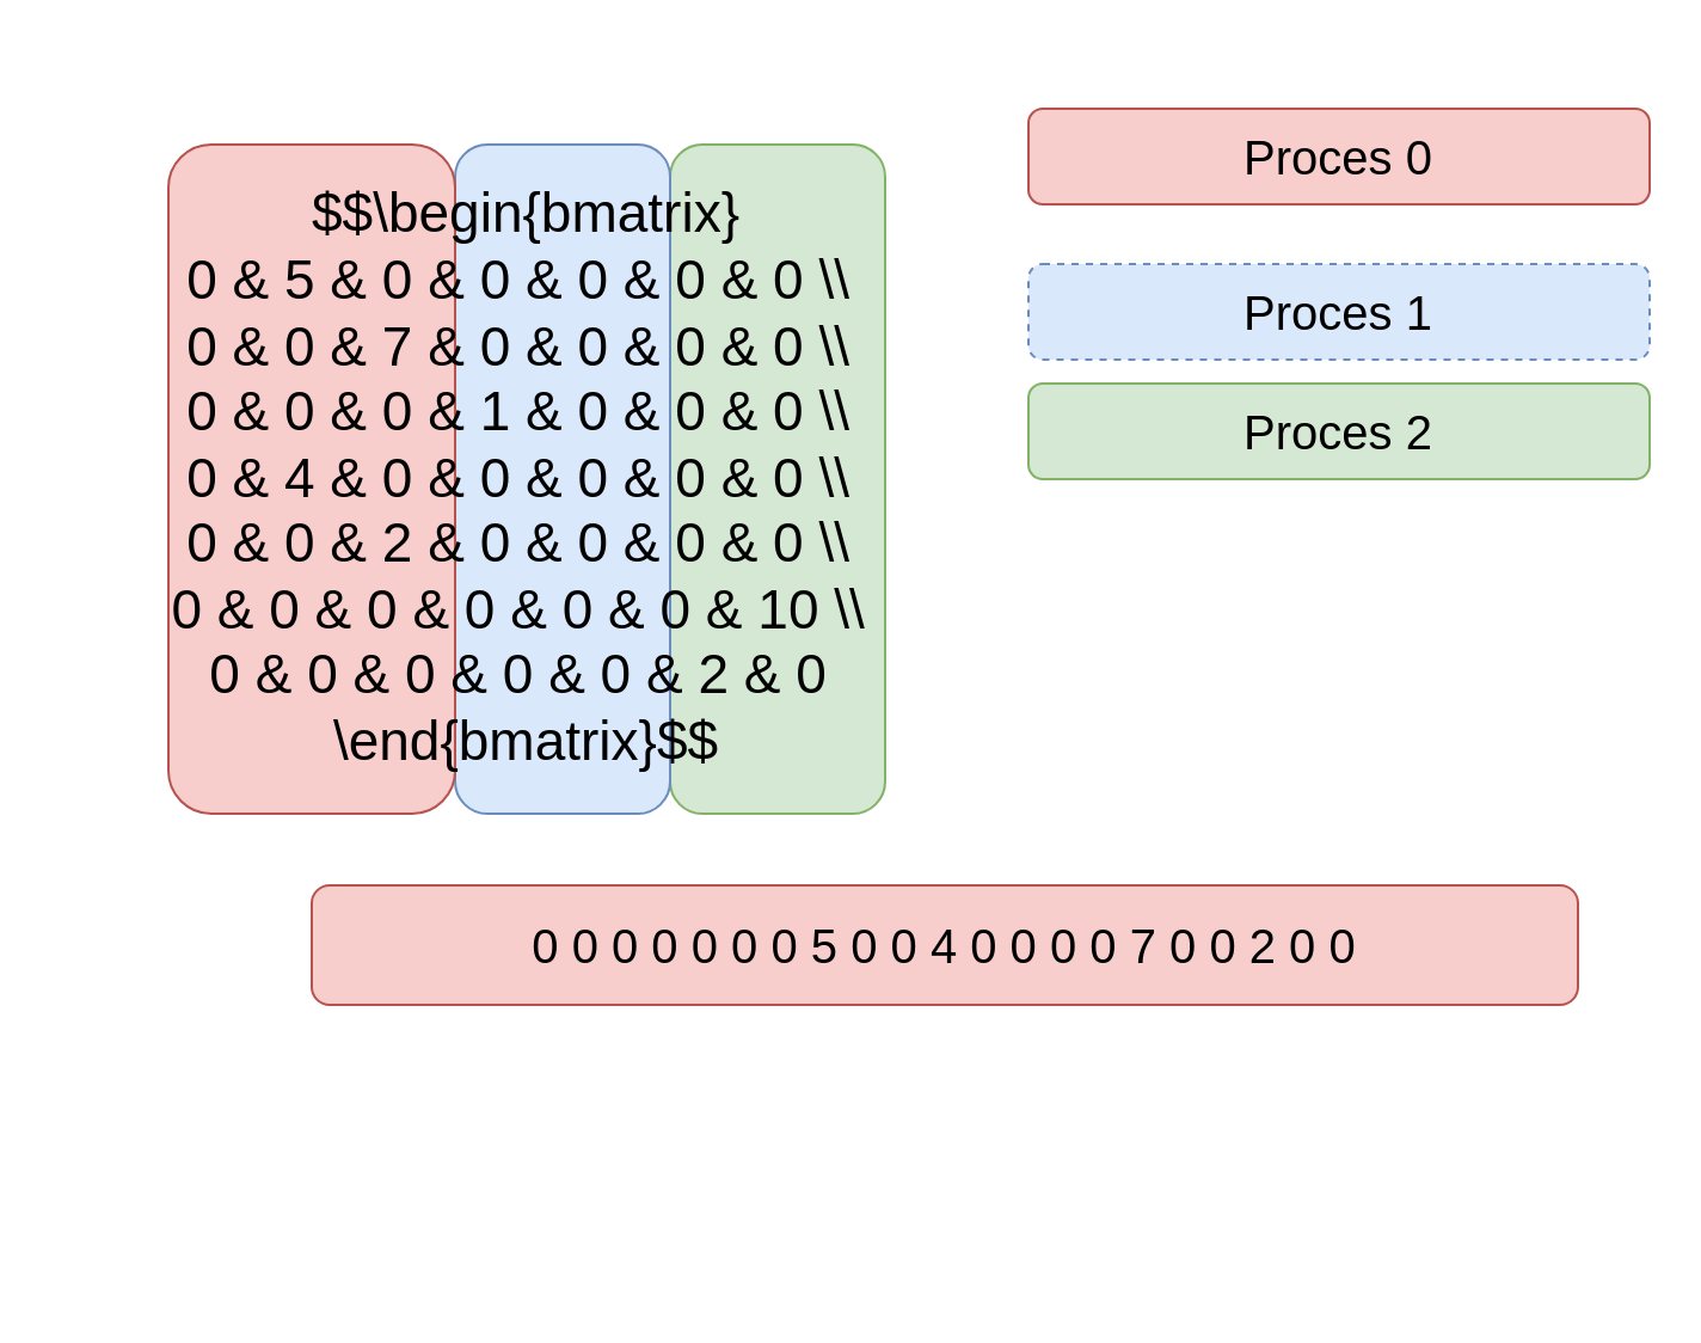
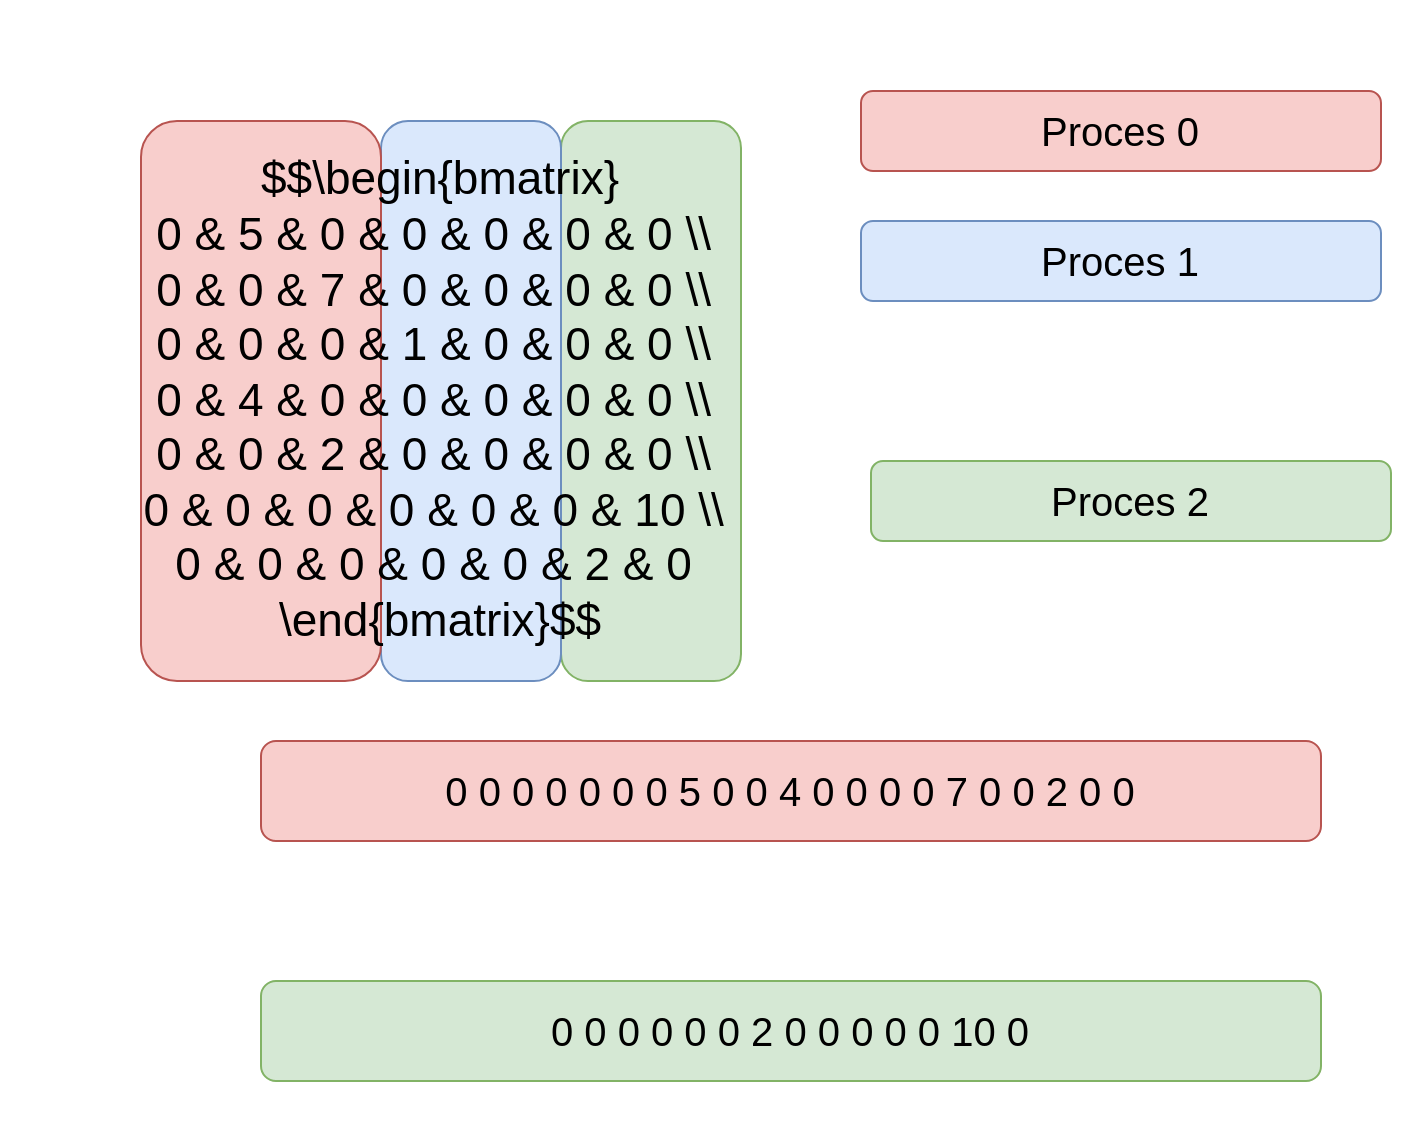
  <mxCell id="0" />
  <mxCell id="1" parent="0" />
  <mxCell id="2" value="" style="rounded=1;whiteSpace=wrap;html=1;fillColor=#d5e8d4;fontSize=20;strokeColor=#82b366;" vertex="1" parent="1"><mxGeometry x="280" y="60" width="90" height="280" as="geometry" /></mxCell>
  <mxCell id="3" value="" style="rounded=1;whiteSpace=wrap;html=1;fillColor=#dae8fc;fontSize=20;strokeColor=#6c8ebf;" vertex="1" parent="1"><mxGeometry x="190" y="60" width="90" height="280" as="geometry" /></mxCell>
  <mxCell id="4" value="" style="rounded=1;whiteSpace=wrap;html=1;fillColor=#f8cecc;fontSize=20;strokeColor=#b85450;" vertex="1" parent="1"><mxGeometry x="70" y="60" width="120" height="280" as="geometry" /></mxCell>
  <mxCell id="5" value="Proces 0" style="rounded=1;whiteSpace=wrap;html=1;fillColor=#f8cecc;fontSize=20;strokeColor=#b85450;" vertex="1" parent="1"><mxGeometry x="430" y="45" width="260" height="40" as="geometry" /></mxCell>
- <mxCell id="6" value="Proces 1" style="rounded=1;whiteSpace=wrap;html=1;fillColor=#dae8fc;fontSize=20;strokeColor=#6c8ebf;dashed=1;" vertex="1" parent="1"><mxGeometry x="430" y="110" width="260" height="40" as="geometry" /></mxCell>
- <mxCell id="7" value="Proces 2" style="rounded=1;whiteSpace=wrap;html=1;fillColor=#d5e8d4;fontSize=20;strokeColor=#82b366;" vertex="1" parent="1"><mxGeometry x="430" y="160" width="260" height="40" as="geometry" /></mxCell>
+ <mxCell id="6" value="Proces 1" style="rounded=1;whiteSpace=wrap;html=1;fillColor=#dae8fc;fontSize=20;strokeColor=#6c8ebf;" vertex="1" parent="1"><mxGeometry x="430" y="110" width="260" height="40" as="geometry" /></mxCell>
+ <mxCell id="7" value="Proces 2" style="rounded=1;whiteSpace=wrap;html=1;fillColor=#d5e8d4;fontSize=20;strokeColor=#82b366;" vertex="1" parent="1"><mxGeometry x="435" y="230" width="260" height="40" as="geometry" /></mxCell>
  <mxCell id="8" value="0 0 0 0 0 0 0 5 0 0 4 0 0 0 0 7 0 0 2 0 0" style="rounded=1;whiteSpace=wrap;html=1;fillColor=#f8cecc;fontSize=20;strokeColor=#b85450;" vertex="1" parent="1"><mxGeometry x="130" y="370" width="530" height="50" as="geometry" /></mxCell>
+ <mxCell id="9" value="0 0 0 0 0 0 2 0 0 0 0 0 10 0" style="rounded=1;whiteSpace=wrap;html=1;fillColor=#d5e8d4;fontSize=20;strokeColor=#82b366;" vertex="1" parent="1"><mxGeometry x="130" y="490" width="530" height="50" as="geometry" /></mxCell>
  <mxCell id="10" value="&lt;font style=&quot;font-size: 23px&quot;&gt;$$\begin{bmatrix}&lt;br&gt;0 &amp;amp; 5 &amp;amp; 0 &amp;amp; 0 &amp;amp; 0 &amp;amp; 0 &amp;amp; 0 \\&amp;nbsp;&lt;br&gt;0 &amp;amp; 0 &amp;amp; 7 &amp;amp; 0 &amp;amp; 0 &amp;amp; 0 &amp;amp; 0 \\&amp;nbsp;&lt;br&gt;0 &amp;amp; 0 &amp;amp; 0 &amp;amp; 1 &amp;amp; 0 &amp;amp; 0 &amp;amp; 0 \\&amp;nbsp;&lt;br&gt;0 &amp;amp; 4 &amp;amp; 0 &amp;amp; 0 &amp;amp; 0 &amp;amp; 0 &amp;amp; 0 \\&amp;nbsp;&lt;br&gt;0 &amp;amp; 0 &amp;amp; 2 &amp;amp; 0 &amp;amp; 0 &amp;amp; 0 &amp;amp; 0 \\&amp;nbsp;&lt;br&gt;0 &amp;amp; 0 &amp;amp; 0 &amp;amp; 0 &amp;amp; 0 &amp;amp; 0 &amp;amp; 10 \\&amp;nbsp;&lt;br&gt;0 &amp;amp; 0 &amp;amp; 0 &amp;amp; 0 &amp;amp; 0 &amp;amp; 2 &amp;amp; 0&amp;nbsp;&lt;br&gt;\end{bmatrix}$$&lt;/font&gt;" style="rounded=0;whiteSpace=wrap;html=1;strokeColor=none;fillColor=none;" vertex="1" parent="1"><mxGeometry width="400" height="360" as="geometry" x="20" y="20" /></mxCell>
